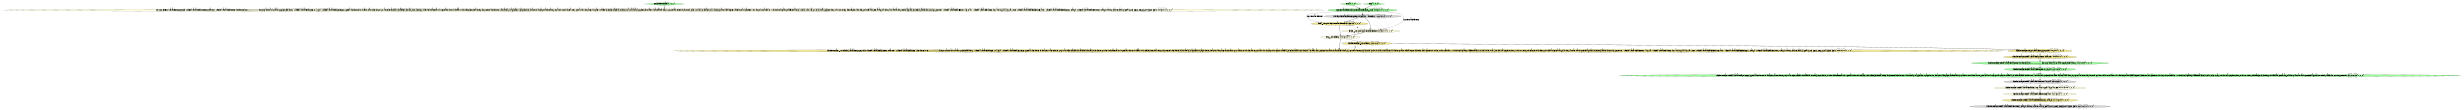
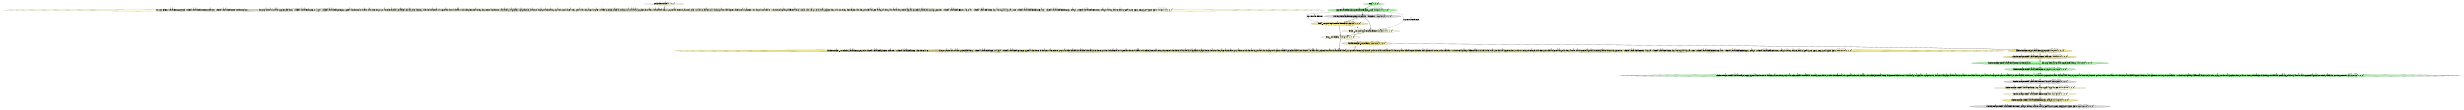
  digraph {
    node [fillcolor=lightyellow shape=ellipse style=filled]
    edge [style=bold]
-   n1 [fillcolor=palegreen label="getSliceTheoremPaper['0', '0', '1']" shape=diamond]
+   n1 [label="getSliceTheoremPaper['0', '0', '1']" shape=diamond]
    n2 [label="return new BibEntry(StandardEntryType.Article).withField(StandardField.AUTHOR,\"Tobias Diez\").withField(StandardField.TITLE,\"Slice theorem for Fr鐃緒申鐃緒申鐃緒申chet group actions and covariant symplectic field theory\").withField(StandardField.DATE,\"2014-05-09\").withField(StandardField.ABSTRACT,\"A general slice theorem for the action of a Fr\'echet Lie group on a Fr\'echet manifolds is established. The Nash-Moser theorem provides the fundamental tool to generalize the result of Palais to this infinite-dimensional setting. The presented slice theorem is illustrated by its application to gauge theories: the action of the gauge transformation group admits smooth slices at every point and thus the gauge orbit space is stratified by Fr\'echet manifolds. Furthermore, a covariant and symplectic formulation of classical field theory is proposed and extensively discussed. At the root of this novel framework is the incorporation of field degrees of freedom F and spacetime M into the product manifold F * M. The induced bigrading of differential forms is used in order to carry over the usual symplectic theory to this new setting. The examples of the Klein-Gordon field and general Yang-Mills theory illustrate that the presented approach conveniently handles the occurring symmetries.\").withField(StandardField.EPRINT,\"1405.2249v1\").withField(StandardField.FILE,\":http\://arxiv.org/pdf/1405.2249v1:PDF\").withField(StandardField.EPRINTTYPE,\"arXiv\").withField(StandardField.EPRINTCLASS,\"math-ph\").withField(StandardField.KEYWORDS,\"math-ph, math.DG, math.MP, math.SG, 58B99, 58Z05, 58B25, 22E65, 58D19, 53D20, 53D42\")@@@3@@@['0', '0', '1']"]
-   n3 [fillcolor=palegreen label="setUp['0', '1', '0']" shape=diamond]
    n4 [fillcolor=palegreen label="ImportFormatPreferences importFormatPreferences = mock()@@@3@@@['1', '1', '0']"]
    n5 [fillcolor=lightgrey label="when(importFormatPreferences.getKeywordSeparator()).thenReturn(',')@@@4@@@['1', '1', '0']"]
    n6 [fillcolor=khaki label="finder = new ArXiv(importFormatPreferences)@@@5@@@['1', '0', '0']"]
    n7 [label="fetcher = new ArXiv(importFormatPreferences)@@@5@@@['0', '1', '0']"]
    n8 [label="entry = new BibEntry()@@@6@@@['1', '1', '0']"]
    n9 [fillcolor=khaki label="sliceTheoremPaper = new BibEntry(StandardEntryType.Article).withField(StandardField.AUTHOR,\"Tobias Diez\").withField(StandardField.TITLE,\"Slice theorem for Fr鐃緒申鐃緒申鐃緒申chet group actions and covariant symplectic field theory\").withField(StandardField.DATE,\"2014-05-09\").withField(StandardField.ABSTRACT,\"A general slice theorem for the action of a Fr\'echet Lie group on a Fr\'echet manifolds is established. The Nash-Moser theorem provides the fundamental tool to generalize the result of Palais to this infinite-dimensional setting. The presented slice theorem is illustrated by its application to gauge theories: the action of the gauge transformation group admits smooth slices at every point and thus the gauge orbit space is stratified by Fr\'echet manifolds. Furthermore, a covariant and symplectic formulation of classical field theory is proposed and extensively discussed. At the root of this novel framework is the incorporation of field degrees of freedom F and spacetime M into the product manifold F * M. The induced bigrading of differential forms is used in order to carry over the usual symplectic theory to this new setting. The examples of the Klein-Gordon field and general Yang-Mills theory illustrate that the presented approach conveniently handles the occurring symmetries.\").withField(StandardField.EPRINT,\"1405.2249\").withField(StandardField.FILE,\":http\://arxiv.org/pdf/1405.2249v1:PDF\").withField(StandardField.EPRINTTYPE,\"arXiv\").withField(StandardField.EPRINTCLASS,\"math-ph\").withField(StandardField.KEYWORDS,\"math-ph, math.DG, math.MP, math.SG, 58B99, 58Z05, 58B25, 22E65, 58D19, 53D20, 53D42\")@@@7@@@['0', '1', '0']"]
    n10 [fillcolor=khaki label="sliceTheoremPaper = new BibEntry()@@@7@@@['1', '0', '0']"]
    n11 [fillcolor=khaki label="sliceTheoremPaper.setType(StandardEntryType.Article)@@@8@@@['1', '0', '0']"]
    n12 [fillcolor=palegreen label="sliceTheoremPaper.setField(StandardField.DATE,\"2014-05-09\")@@@11@@@['1', '0', '0']"]
    n13 [fillcolor=palegreen label="sliceTheoremPaper.setField(StandardField.ABSTRACT,\"A general slice theorem for the action of a Fr\'echet Lie group on a Fr\'echet manifolds is established. The Nash-Moser theorem provides the fundamental tool to generalize the result of Palais to this infinite-dimensional setting. The presented slice theorem is illustrated by its application to gauge theories: the action of the gauge transformation group admits smooth slices at every point and thus the gauge orbit space is stratified by Fr\'echet manifolds. Furthermore, a covariant and symplectic formulation of classical field theory is proposed and extensively discussed. At the root of this novel framework is the incorporation of field degrees of freedom F and spacetime M into the product manifold F * M. The induced bigrading of differential forms is used in order to carry over the usual symplectic theory to this new setting. The examples of the Klein-Gordon field and general Yang-Mills theory illustrate that the presented approach conveniently handles the occurring symmetries.\")@@@12@@@['1', '0', '0']"]
    n14 [fillcolor=lightgrey label="sliceTheoremPaper.setField(StandardField.EPRINT,\"1405.2249\")@@@13@@@['1', '0', '0']"]
    n15 [fillcolor=khaki label="sliceTheoremPaper.setField(StandardField.AUTHOR,\"Tobias Diez\")@@@9@@@['1', '0', '0']"]
    n16 [fillcolor=palegreen label="setUp['1', '0', '0']" shape=diamond]
    n17 [label="sliceTheoremPaper.setField(StandardField.FILE,\":http\://arxiv.org/pdf/1405.2249v1:PDF\")@@@14@@@['1', '0', '0']"]
    n18 [label="sliceTheoremPaper.setField(StandardField.EPRINTTYPE,\"arXiv\")@@@15@@@['1', '0', '0']"]
    n19 [fillcolor=khaki label="sliceTheoremPaper.setField(StandardField.EPRINTCLASS,\"math-ph\")@@@16@@@['1', '0', '0']"]
    n20 [fillcolor=palegreen label="sliceTheoremPaper.setField(StandardField.TITLE,\"Slice theorem for Fr鐃緒申鐃緒申鐃緒申chet group actions and covariant symplectic field theory\")@@@10@@@['1', '0', '0']"]
    n21 [fillcolor=lightgrey label="sliceTheoremPaper.setField(StandardField.KEYWORDS,\"math-ph, math.DG, math.MP, math.SG, 58B99, 58Z05, 58B25, 22E65, 58D19, 53D20, 53D42\")@@@17@@@['1', '0', '0']"]
    n1 -> n2
-   n3 -> n4
    n4 -> n5
    n4 -> n6 [label=importFormatPreferences style=solid]
    n4 -> n7 [label=importFormatPreferences style=solid]
    n5 -> n6
    n5 -> n7
    n6 -> n7 [label=0 style=dashed]
    n6 -> n8
    n7 -> n8
    n8 -> n9
    n8 -> n10 [style=solid]
    n10 -> n9 [label=0 style=dashed]
    n10 -> n11
    n11 -> n15
    n12 -> n13
    n13 -> n14
    n14 -> n17
    n15 -> n20
    n16 -> n4
    n17 -> n18
    n18 -> n19
    n19 -> n21
    n20 -> n12
  }
